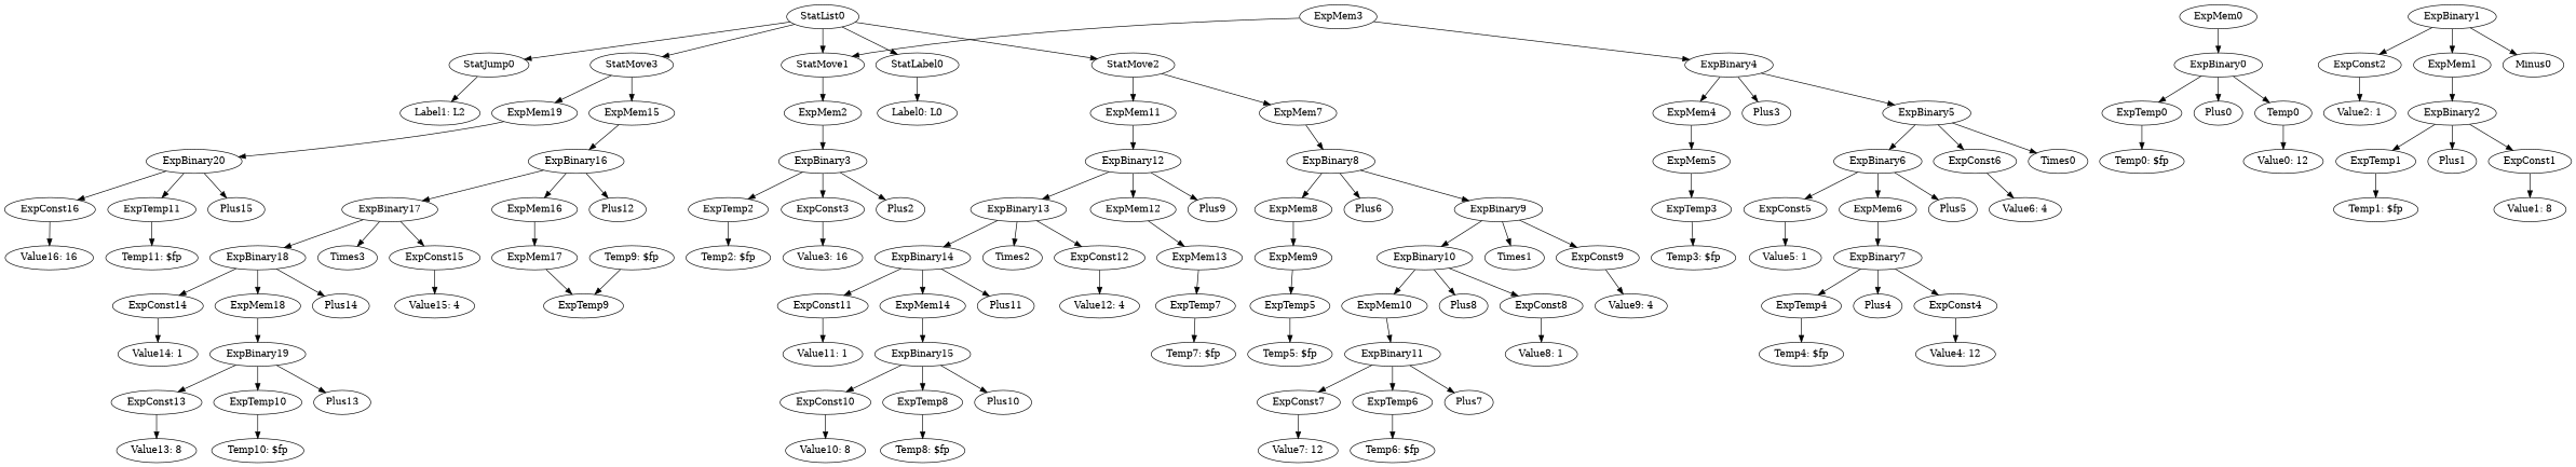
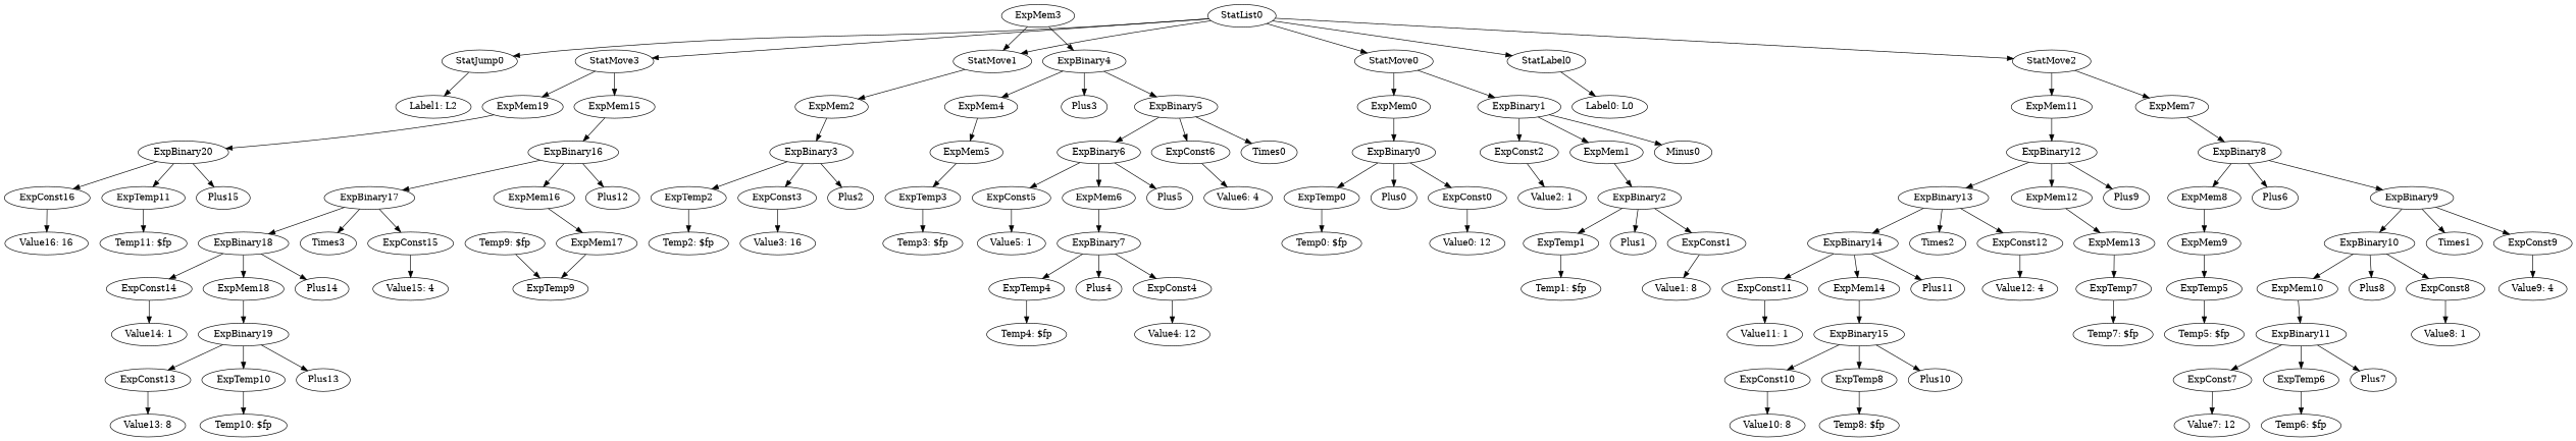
  digraph {
    ordering=out
    StatJump0
    "Label1: L2"
    ExpMem19
    ExpBinary20
    ExpConst16
    ExpTemp11
    Plus15
    "Value16: 16"
    "Temp11: $fp"
    StatMove3
    ExpMem15
    ExpBinary16
    ExpBinary17
    ExpMem16
    Plus12
    ExpBinary18
    Times3
    ExpConst15
    ExpConst14
    ExpMem18
    Plus14
    "Value15: 4"
    "Value14: 1"
    ExpBinary19
    ExpConst13
    ExpTemp10
    Plus13
    "Value13: 8"
    "Temp10: $fp"
    ExpMem17
    ExpTemp9
    ExpMem11
    ExpBinary12
    ExpBinary13
    ExpMem12
    Plus9
    ExpBinary14
    Times2
    ExpConst12
    ExpMem13
    ExpConst11
    ExpMem14
    Plus11
    "Value12: 4"
    "Value11: 1"
    ExpBinary15
    ExpConst10
    ExpTemp8
    Plus10
    "Value10: 8"
    "Temp8: $fp"
    ExpTemp7
    "Temp7: $fp"
    ExpMem4
    ExpMem5
    ExpTemp3
    "Temp3: $fp"
    ExpBinary0
    ExpTemp0
    Plus0
-   ExpConst0 [label=Temp0]
+   ExpConst0
    "Temp0: $fp"
    "Value0: 12"
    StatMove1
    ExpMem2
    ExpBinary3
    ExpMem3
    ExpBinary4
    ExpTemp2
    ExpConst3
    Plus2
    Plus3
    ExpBinary5
    "Temp2: $fp"
    "Value3: 16"
    ExpConst7
    "Value7: 12"
+   StatMove0
    ExpMem0
    ExpBinary1
    ExpConst2
    ExpMem1
    Minus0
    "Value2: 1"
    ExpBinary2
    ExpMem8
    ExpMem9
    ExpTemp5
    "Temp5: $fp"
    ExpConst5
    "Value5: 1"
    ExpMem7
    ExpBinary8
    Plus6
    ExpBinary9
    ExpBinary10
    Times1
    ExpConst9
    StatList0
    StatLabel0
    StatMove2
    "Label0: L0"
    ExpTemp1
    Plus1
    ExpConst1
    "Temp1: $fp"
    "Value1: 8"
    "Temp9: $fp"
    ExpMem10
    Plus8
    ExpConst8
    ExpBinary11
    "Value8: 1"
    ExpTemp6
    Plus7
    ExpBinary6
    ExpConst6
    Times0
    ExpMem6
    Plus5
    "Value6: 4"
    ExpBinary7
    ExpTemp4
    Plus4
    ExpConst4
    "Temp4: $fp"
    "Value4: 12"
    "Temp6: $fp"
    "Value9: 4"
    StatJump0 -> "Label1: L2"
    ExpMem19 -> ExpBinary20
    ExpBinary20 -> ExpConst16
    ExpBinary20 -> ExpTemp11
    ExpBinary20 -> Plus15
    ExpConst16 -> "Value16: 16"
    ExpTemp11 -> "Temp11: $fp"
    StatMove3 -> ExpMem19
    StatMove3 -> ExpMem15
    ExpMem15 -> ExpBinary16
    ExpBinary16 -> ExpBinary17
    ExpBinary16 -> ExpMem16
    ExpBinary16 -> Plus12
    ExpBinary17 -> ExpBinary18
    ExpBinary17 -> Times3
    ExpBinary17 -> ExpConst15
    ExpMem16 -> ExpMem17
    ExpBinary18 -> ExpConst14
    ExpBinary18 -> ExpMem18
    ExpBinary18 -> Plus14
    ExpConst15 -> "Value15: 4"
    ExpConst14 -> "Value14: 1"
    ExpMem18 -> ExpBinary19
    ExpBinary19 -> ExpConst13
    ExpBinary19 -> ExpTemp10
    ExpBinary19 -> Plus13
    ExpConst13 -> "Value13: 8"
    ExpTemp10 -> "Temp10: $fp"
    ExpMem17 -> ExpTemp9
    ExpMem11 -> ExpBinary12
    ExpBinary12 -> ExpBinary13
    ExpBinary12 -> ExpMem12
    ExpBinary12 -> Plus9
    ExpBinary13 -> ExpBinary14
    ExpBinary13 -> Times2
    ExpBinary13 -> ExpConst12
    ExpMem12 -> ExpMem13
    ExpBinary14 -> ExpConst11
    ExpBinary14 -> ExpMem14
    ExpBinary14 -> Plus11
    ExpConst12 -> "Value12: 4"
    ExpMem13 -> ExpTemp7
    ExpConst11 -> "Value11: 1"
    ExpMem14 -> ExpBinary15
    ExpBinary15 -> ExpConst10
    ExpBinary15 -> ExpTemp8
    ExpBinary15 -> Plus10
    ExpConst10 -> "Value10: 8"
    ExpTemp8 -> "Temp8: $fp"
    ExpTemp7 -> "Temp7: $fp"
    ExpMem4 -> ExpMem5
    ExpMem5 -> ExpTemp3
    ExpTemp3 -> "Temp3: $fp"
    ExpBinary0 -> ExpTemp0
    ExpBinary0 -> Plus0
    ExpBinary0 -> ExpConst0
    ExpTemp0 -> "Temp0: $fp"
    ExpConst0 -> "Value0: 12"
    StatMove1 -> ExpMem2
    ExpMem2 -> ExpBinary3
    ExpBinary3 -> ExpTemp2
    ExpBinary3 -> ExpConst3
    ExpBinary3 -> Plus2
    ExpMem3 -> StatMove1
    ExpMem3 -> ExpBinary4
    ExpBinary4 -> ExpMem4
    ExpBinary4 -> Plus3
    ExpBinary4 -> ExpBinary5
    ExpTemp2 -> "Temp2: $fp"
    ExpConst3 -> "Value3: 16"
    ExpBinary5 -> ExpBinary6
    ExpBinary5 -> ExpConst6
    ExpBinary5 -> Times0
    ExpConst7 -> "Value7: 12"
+   StatMove0 -> ExpMem0
+   StatMove0 -> ExpBinary1
    ExpMem0 -> ExpBinary0
    ExpBinary1 -> ExpConst2
    ExpBinary1 -> ExpMem1
    ExpBinary1 -> Minus0
    ExpConst2 -> "Value2: 1"
    ExpMem1 -> ExpBinary2
    ExpBinary2 -> ExpTemp1
    ExpBinary2 -> Plus1
    ExpBinary2 -> ExpConst1
    ExpMem8 -> ExpMem9
    ExpMem9 -> ExpTemp5
    ExpTemp5 -> "Temp5: $fp"
    ExpConst5 -> "Value5: 1"
    ExpMem7 -> ExpBinary8
    ExpBinary8 -> ExpMem8
    ExpBinary8 -> Plus6
    ExpBinary8 -> ExpBinary9
    ExpBinary9 -> ExpBinary10
    ExpBinary9 -> Times1
    ExpBinary9 -> ExpConst9
    ExpBinary10 -> ExpMem10
    ExpBinary10 -> Plus8
    ExpBinary10 -> ExpConst8
    ExpConst9 -> "Value9: 4"
    StatList0 -> StatJump0
    StatList0 -> StatMove3
    StatList0 -> StatMove1
+   StatList0 -> StatMove0
    StatList0 -> StatLabel0
    StatList0 -> StatMove2
    StatLabel0 -> "Label0: L0"
    StatMove2 -> ExpMem11
    StatMove2 -> ExpMem7
    ExpTemp1 -> "Temp1: $fp"
    ExpConst1 -> "Value1: 8"
    "Temp9: $fp" -> ExpTemp9
    ExpMem10 -> ExpBinary11
    ExpConst8 -> "Value8: 1"
    ExpBinary11 -> ExpConst7
    ExpBinary11 -> ExpTemp6
    ExpBinary11 -> Plus7
    ExpTemp6 -> "Temp6: $fp"
    ExpBinary6 -> ExpConst5
    ExpBinary6 -> ExpMem6
    ExpBinary6 -> Plus5
    ExpConst6 -> "Value6: 4"
    ExpMem6 -> ExpBinary7
    ExpBinary7 -> ExpTemp4
    ExpBinary7 -> Plus4
    ExpBinary7 -> ExpConst4
    ExpTemp4 -> "Temp4: $fp"
    ExpConst4 -> "Value4: 12"
  }
